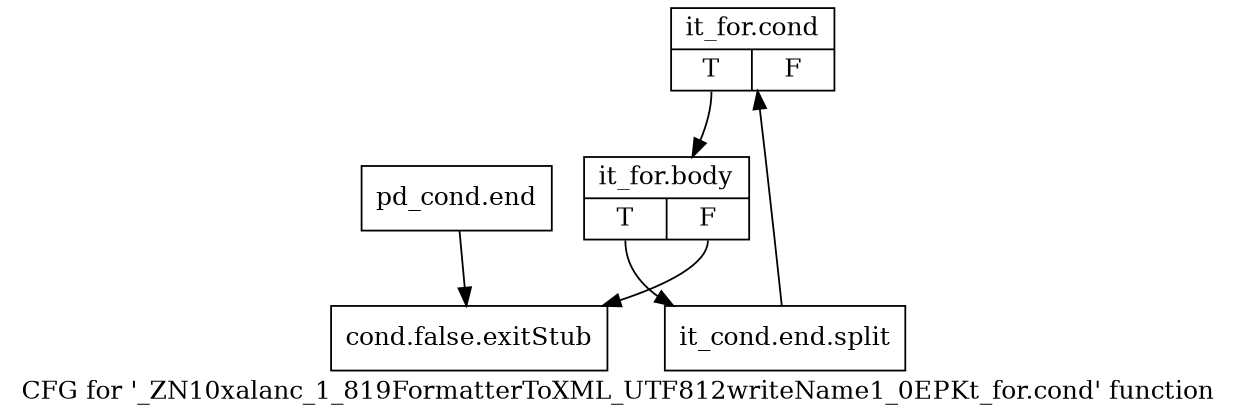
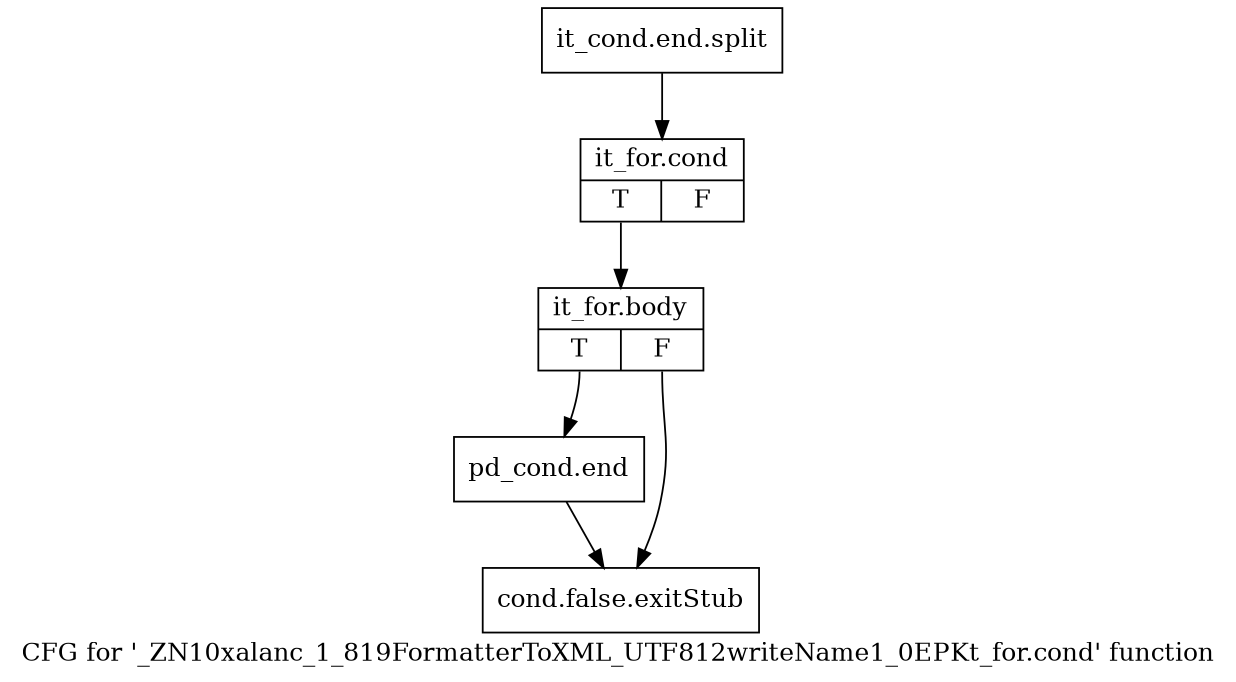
  digraph {
    label="CFG for '_ZN10xalanc_1_819FormatterToXML_UTF812writeName1_0EPKt_for.cond' function"
    node [shape=record]
    n1 [label="{it_for.cond|{<s0>T|<s1>F}}"]
    n2 [label="{it_for.body|{<s0>T|<s1>F}}"]
    n3 [label="{cond.false.exitStub}"]
    n4 [label="{pd_cond.end}"]
    n5 [label="{it_cond.end.split}"]
    n1 -> n2 [tailport=s0]
    n2 -> n3 [tailport=s1]
-   n2 -> n5 [tailport=s0]
+   n2 -> n4 [tailport=s0]
    n4 -> n3
    n5 -> n1
  }
